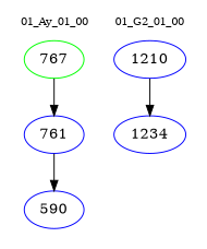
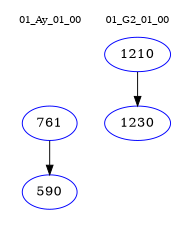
  digraph {
    node [color=blue]
    edge [color=black]
-   n1 [color=green label=767]
    n2 [label=761]
    n3 [label=590]
    n4 [label=1210]
-   n5 [label=1234]
+   n5 [label=1230]
    subgraph cluster_1 {
      color=white
      fontsize=10
      label="01_Ay_01_00"
-     n1
      n2
      n3
    }
    subgraph cluster_2 {
      color=white
      fontsize=10
      label="01_G2_01_00"
      n4
      n5
    }
-   n1 -> n2
    n2 -> n3
    n4 -> n5
  }
